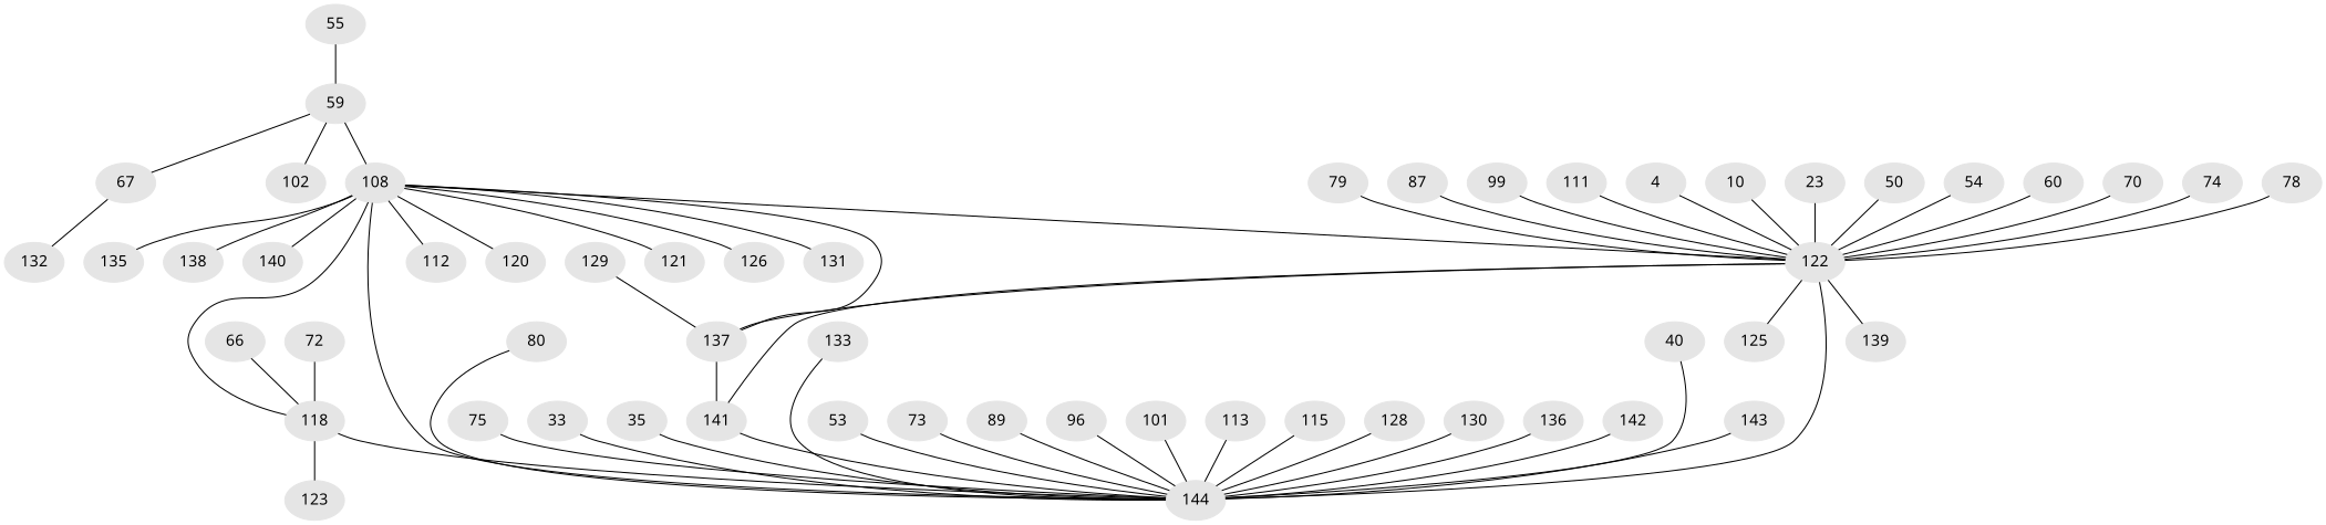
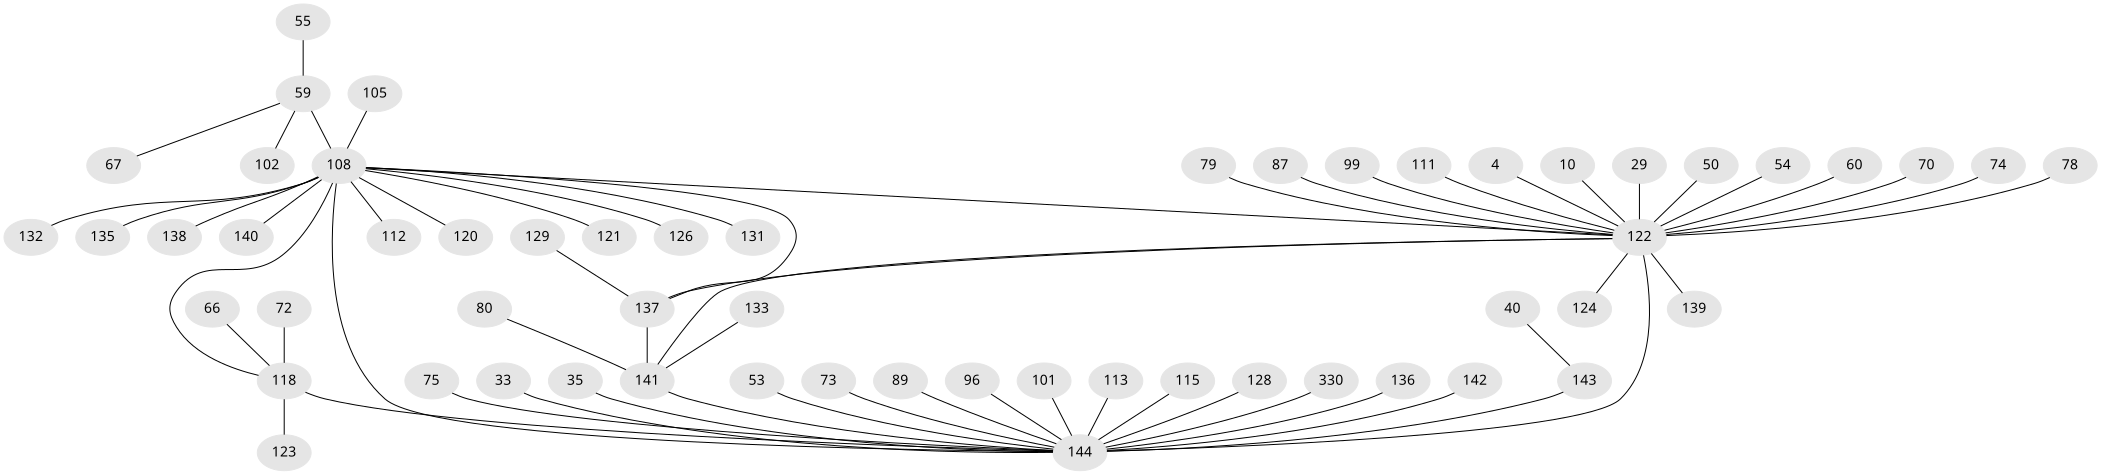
  graph {
    fontname="Noto Sans"
    node [color=gray90 fontname="Noto Sans" style=filled]
    edge [fontname="Noto Sans"]
    122 [super="+109+114+116"]
    144 [super="+36+119+99+90"]
    137 [super="+93+98+104+43+106+69+100"]
-   124 [label=125]
+   124
    139 [super="+26+44"]
    141 [super="+134+48+86"]
    4
    10
-   23
+   23 [label=29]
    n10 [label=75]
    33
    35
    40
    50
    53
    54
    59 [super="+41"]
    67
    102 [super="+58"]
    108 [super="+107+16+18+24+52+57+61+68+75+91+103+76"]
    55
    118 [super="+30+110"]
    112
    120 [super="+88"]
    121
    126
    131
    132
    135
    138
    140
    60 [super="+29"]
    123
    66
    70
    72
    73
    74
    78
    79
    80
    87
    89
    n44 [label=99]
    96
    101 [super="+65"]
+   105
    111
    113
    115 [super="+92"]
    128 [super="+17"]
    129
-   130
+   130 [label=330]
    133 [super="+117+127"]
    136
    142
    143
    122 -- 144 [weight=14]
    122 -- 137 [weight=2]
    122 -- 124
    122 -- 139
    122 -- 141 [weight=5]
    137 -- 141 [weight=2]
    141 -- 144
    4 -- 122
    10 -- 122
    23 -- 122
    n10 -- 144
    33 -- 144
    35 -- 144
-   40 -- 144
+   40 -- 143
    50 -- 122
    53 -- 144
    54 -- 122
    59 -- 67
    59 -- 102
    59 -- 108 [weight=3]
    108 -- 122
    108 -- 144 [weight=6]
    108 -- 137
    108 -- 118
    108 -- 112
    108 -- 120
    108 -- 121
    108 -- 126
    108 -- 131
-   67 -- 132
+   108 -- 132
    108 -- 135
    108 -- 138
    108 -- 140
    55 -- 59
    118 -- 144 [weight=5]
    118 -- 123
    60 -- 122
    66 -- 118
    70 -- 122
    72 -- 118
    73 -- 144
    74 -- 122
    78 -- 122
    79 -- 122
-   80 -- 144
+   80 -- 141
    87 -- 122
    89 -- 144
    n44 -- 122
    96 -- 144
    101 -- 144
+   105 -- 108
    111 -- 122
    113 -- 144
    115 -- 144
    128 -- 144
    129 -- 137
    130 -- 144
-   133 -- 144
+   133 -- 141
    136 -- 144
    142 -- 144
    143 -- 144
  }
